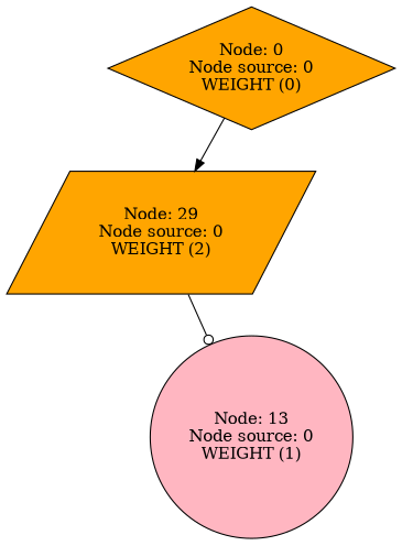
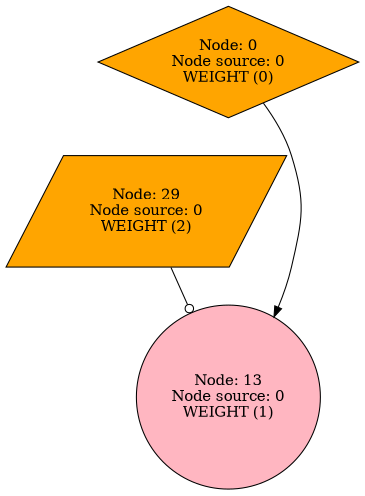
  digraph {
    node [fillcolor=orange style=filled]
    n1 [label="Node: 29\nNode source: 0\nWEIGHT (2)" shape=parallelogram]
    n2 [fillcolor=lightpink label="Node: 13\nNode source: 0\nWEIGHT (1)" shape=circle]
    n3 [label="Node: 0\nNode source: 0\nWEIGHT (0)" shape=diamond]
    n1 -> n2 [arrowhead=odot]
-   n3 -> n1 [arrowhead=normal]
+   n3 -> n2 [arrowhead=normal]
  }
